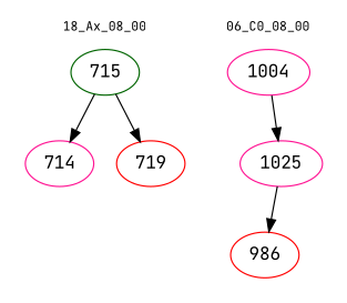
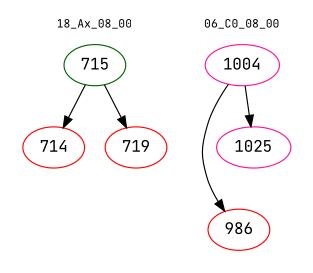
  digraph {
    fontname="JetBrains Mono"
    node [color=deeppink fontname="JetBrains Mono"]
    edge [color=black fontname="JetBrains Mono"]
    n1 [color=darkgreen label=715]
-   n2 [label=714]
+   n2 [color=red label=714]
    n3 [color=red label=719]
    n4 [label=1004]
    n5 [color=red label=986]
    n6 [label=1025]
    subgraph cluster_1 {
      color=white
      fontsize=10
      label="18_Ax_08_00"
      n1
      n2
      n3
    }
    subgraph cluster_2 {
      color=white
      fontsize=10
      label="06_C0_08_00"
      n4
      n5
      n6
    }
    n1 -> n2
    n1 -> n3
-   n6 -> n5
+   n4 -> n5
    n4 -> n6
  }
